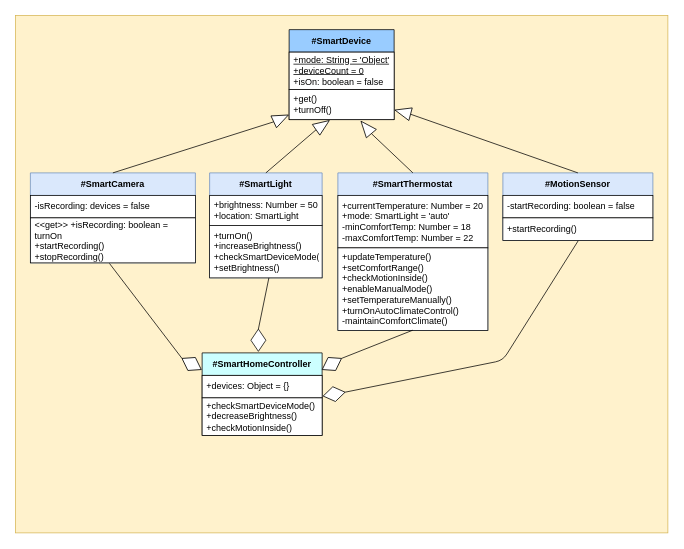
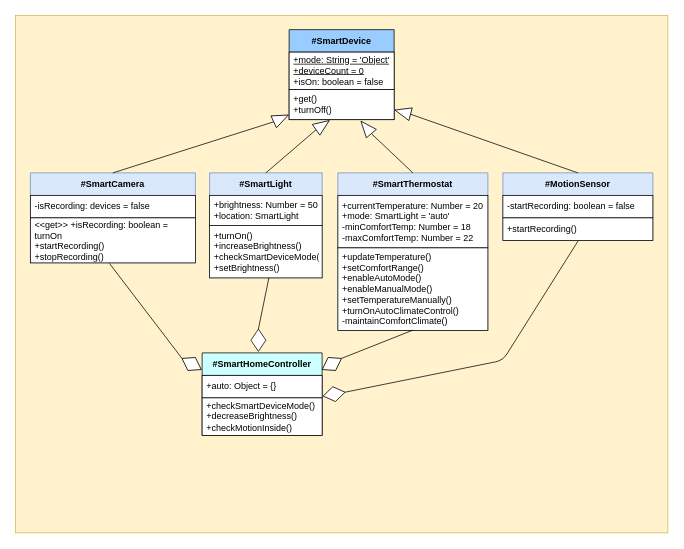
  <mxCell id="0" />
  <mxCell id="1" parent="0" />
  <mxCell id="2" value="" style="rounded=0;whiteSpace=wrap;html=1;fillColor=#fff2cc;strokeColor=#d6b656;" vertex="1" parent="1"><mxGeometry x="20" y="20" width="870" height="690" as="geometry" /></mxCell>
  <mxCell id="3" value="#SmartDevice" style="swimlane;fontStyle=1;childLayout=stackLayout;horizontal=1;startSize=30;horizontalStack=0;resizeParent=1;resizeParentMax=0;resizeLast=0;collapsible=1;marginBottom=0;whiteSpace=wrap;html=1;direction=east;fillColor=#99CCFF;" parent="1" vertex="1"><mxGeometry x="385" y="39" width="140" height="120" as="geometry"><mxRectangle x="360" y="240" width="110" height="30" as="alternateBounds" /></mxGeometry></mxCell>
  <mxCell id="4" value="&lt;div&gt;&lt;font style=&quot;color: rgb(0, 0, 0);&quot;&gt;&lt;u&gt;+mode: String = 'Object'&lt;/u&gt;&lt;/font&gt;&lt;/div&gt;&lt;div&gt;&lt;u&gt;+deviceCount = 0&lt;/u&gt;&lt;/div&gt;+isOn: boolean = false" style="text;align=left;verticalAlign=middle;spacingLeft=4;spacingRight=4;overflow=hidden;points=[[0,0.5],[1,0.5]];portConstraint=eastwest;rotatable=0;whiteSpace=wrap;html=1;strokeColor=default;fillColor=#FFFFFF;" parent="3" vertex="1"><mxGeometry y="30" width="140" height="50" as="geometry" /></mxCell>
  <mxCell id="5" value="&lt;font style=&quot;color: rgb(0, 0, 0);&quot;&gt;+get()&lt;/font&gt;&lt;div&gt;&lt;font style=&quot;color: rgb(0, 0, 0);&quot;&gt;+turnOff()&lt;/font&gt;&lt;/div&gt;" style="text;strokeColor=default;fillColor=#FFFFFF;align=left;verticalAlign=middle;spacingLeft=4;spacingRight=4;overflow=hidden;points=[[0,0.5],[1,0.5]];portConstraint=eastwest;rotatable=0;whiteSpace=wrap;html=1;" parent="3" vertex="1"><mxGeometry y="80" width="140" height="40" as="geometry" /></mxCell>
  <mxCell id="6" value="#SmartCamera" style="swimlane;fontStyle=1;childLayout=stackLayout;horizontal=1;startSize=30;horizontalStack=0;resizeParent=1;resizeParentMax=0;resizeLast=0;collapsible=1;marginBottom=0;whiteSpace=wrap;html=1;fillColor=#dae8fc;strokeColor=#6c8ebf;" vertex="1" parent="1"><mxGeometry x="40" y="230" width="220" height="120" as="geometry" /></mxCell>
  <mxCell id="7" value="-isRecording: devices = false" style="text;strokeColor=default;fillColor=#FFFFFF;align=left;verticalAlign=middle;spacingLeft=4;spacingRight=4;overflow=hidden;points=[[0,0.5],[1,0.5]];portConstraint=eastwest;rotatable=0;whiteSpace=wrap;html=1;" vertex="1" parent="6"><mxGeometry y="30" width="220" height="30" as="geometry" /></mxCell>
  <mxCell id="8" value="&lt;div&gt;&lt;font style=&quot;color: rgb(0, 0, 0);&quot;&gt;&amp;lt;&amp;lt;get&amp;gt;&amp;gt; +isRecording: boolean = turnOn&lt;/font&gt;&lt;/div&gt;&lt;font style=&quot;color: rgb(0, 0, 0);&quot;&gt;+startRecording()&lt;/font&gt;&lt;div&gt;&lt;font style=&quot;color: rgb(0, 0, 0);&quot;&gt;+stopRecording()&lt;/font&gt;&lt;/div&gt;" style="text;strokeColor=default;fillColor=#FFFFFF;align=left;verticalAlign=middle;spacingLeft=4;spacingRight=4;overflow=hidden;points=[[0,0.5],[1,0.5]];portConstraint=eastwest;rotatable=0;whiteSpace=wrap;html=1;fontColor=#000000;" vertex="1" parent="6"><mxGeometry y="60" width="220" height="60" as="geometry" /></mxCell>
  <mxCell id="9" value="#SmartLight" style="swimlane;fontStyle=1;childLayout=stackLayout;horizontal=1;startSize=30;horizontalStack=0;resizeParent=1;resizeParentMax=0;resizeLast=0;collapsible=1;marginBottom=0;whiteSpace=wrap;html=1;fillColor=#dae8fc;strokeColor=#6c8ebf;" vertex="1" parent="1"><mxGeometry x="279" y="230" width="150" height="140" as="geometry" /></mxCell>
  <mxCell id="10" value="+brightness: Number = 50&lt;div&gt;+location: SmartLight&lt;/div&gt;" style="text;strokeColor=default;fillColor=#FFFFFF;align=left;verticalAlign=middle;spacingLeft=4;spacingRight=4;overflow=hidden;points=[[0,0.5],[1,0.5]];portConstraint=eastwest;rotatable=0;whiteSpace=wrap;html=1;" vertex="1" parent="9"><mxGeometry y="30" width="150" height="40" as="geometry" /></mxCell>
  <mxCell id="11" value="&lt;div&gt;+turnOn()&lt;/div&gt;+increaseBrightness()&lt;div&gt;+checkSmartDeviceMode()&lt;/div&gt;&lt;div&gt;+setBrightness()&lt;/div&gt;" style="text;strokeColor=default;fillColor=#FFFFFF;align=left;verticalAlign=middle;spacingLeft=4;spacingRight=4;overflow=hidden;points=[[0,0.5],[1,0.5]];portConstraint=eastwest;rotatable=0;whiteSpace=wrap;html=1;fontColor=#000000;" vertex="1" parent="9"><mxGeometry y="70" width="150" height="70" as="geometry" /></mxCell>
  <mxCell id="12" value="#SmartThermostat" style="swimlane;childLayout=stackLayout;horizontal=1;startSize=30;horizontalStack=0;resizeParent=1;resizeParentMax=0;resizeLast=0;collapsible=1;marginBottom=0;whiteSpace=wrap;html=1;fontStyle=1;fillColor=#dae8fc;strokeColor=#6c8ebf;" vertex="1" parent="1"><mxGeometry x="450" y="230" width="200" height="210" as="geometry" /></mxCell>
  <mxCell id="13" value="+currentTemperature: Number = 20&lt;div&gt;+mode: SmartLight = 'auto'&lt;/div&gt;&lt;div&gt;-minComfortTemp: Number = 18&lt;/div&gt;&lt;div&gt;-maxComfortTemp: Number = 22&lt;/div&gt;" style="text;strokeColor=default;fillColor=#FFFFFF;align=left;verticalAlign=middle;spacingLeft=4;spacingRight=4;overflow=hidden;points=[[0,0.5],[1,0.5]];portConstraint=eastwest;rotatable=0;whiteSpace=wrap;html=1;" vertex="1" parent="12"><mxGeometry y="30" width="200" height="70" as="geometry" /></mxCell>
- <mxCell id="14" value="+updateTemperature()&lt;div&gt;&lt;font color=&quot;#000000&quot;&gt;+setComfortRange()&lt;/font&gt;&lt;/div&gt;&lt;div&gt;&lt;font color=&quot;#000000&quot;&gt;+checkMotionInside()&lt;/font&gt;&lt;/div&gt;&lt;div&gt;&lt;font color=&quot;#000000&quot;&gt;+enableManualMode()&lt;/font&gt;&lt;/div&gt;&lt;div&gt;&lt;font color=&quot;#000000&quot;&gt;+setTemperatureManually()&lt;br&gt;&lt;/font&gt;&lt;div&gt;&lt;font style=&quot;color: rgb(0, 0, 0);&quot;&gt;+turnOnAutoClimateControl()&lt;/font&gt;&lt;/div&gt;&lt;/div&gt;&lt;div&gt;&lt;font style=&quot;color: rgb(0, 0, 0);&quot;&gt;-maintainComfortClimate()&lt;/font&gt;&lt;/div&gt;" style="text;strokeColor=default;fillColor=#FFFFFF;align=left;verticalAlign=middle;spacingLeft=4;spacingRight=4;overflow=hidden;points=[[0,0.5],[1,0.5]];portConstraint=eastwest;rotatable=0;whiteSpace=wrap;html=1;" vertex="1" parent="12"><mxGeometry y="100" width="200" height="110" as="geometry" /></mxCell>
+ <mxCell id="14" value="+updateTemperature()&lt;div&gt;&lt;font color=&quot;#000000&quot;&gt;+setComfortRange()&lt;/font&gt;&lt;/div&gt;&lt;div&gt;&lt;font color=&quot;#000000&quot;&gt;+enableAutoMode()&lt;/font&gt;&lt;/div&gt;&lt;div&gt;&lt;font color=&quot;#000000&quot;&gt;+enableManualMode()&lt;/font&gt;&lt;/div&gt;&lt;div&gt;&lt;font color=&quot;#000000&quot;&gt;+setTemperatureManually()&lt;br&gt;&lt;/font&gt;&lt;div&gt;&lt;font style=&quot;color: rgb(0, 0, 0);&quot;&gt;+turnOnAutoClimateControl()&lt;/font&gt;&lt;/div&gt;&lt;/div&gt;&lt;div&gt;&lt;font style=&quot;color: rgb(0, 0, 0);&quot;&gt;-maintainComfortClimate()&lt;/font&gt;&lt;/div&gt;" style="text;strokeColor=default;fillColor=#FFFFFF;align=left;verticalAlign=middle;spacingLeft=4;spacingRight=4;overflow=hidden;points=[[0,0.5],[1,0.5]];portConstraint=eastwest;rotatable=0;whiteSpace=wrap;html=1;" vertex="1" parent="12"><mxGeometry y="100" width="200" height="110" as="geometry" /></mxCell>
  <mxCell id="15" value="#SmartHomeController" style="swimlane;fontStyle=1;childLayout=stackLayout;horizontal=1;startSize=30;horizontalStack=0;resizeParent=1;resizeParentMax=0;resizeLast=0;collapsible=1;marginBottom=0;whiteSpace=wrap;html=1;direction=east;fillColor=#CCFFFF;" vertex="1" parent="1"><mxGeometry x="269" y="470" width="160" height="110" as="geometry"><mxRectangle x="360" y="240" width="110" height="30" as="alternateBounds" /></mxGeometry></mxCell>
- <mxCell id="16" value="+devices: Object = {}" style="text;align=left;verticalAlign=middle;spacingLeft=4;spacingRight=4;overflow=hidden;points=[[0,0.5],[1,0.5]];portConstraint=eastwest;rotatable=0;whiteSpace=wrap;html=1;strokeColor=default;fillColor=#FFFFFF;" vertex="1" parent="15"><mxGeometry y="30" width="160" height="30" as="geometry" /></mxCell>
+ <mxCell id="16" value="+auto: Object = {}" style="text;align=left;verticalAlign=middle;spacingLeft=4;spacingRight=4;overflow=hidden;points=[[0,0.5],[1,0.5]];portConstraint=eastwest;rotatable=0;whiteSpace=wrap;html=1;strokeColor=default;fillColor=#FFFFFF;" vertex="1" parent="15"><mxGeometry y="30" width="160" height="30" as="geometry" /></mxCell>
  <mxCell id="17" value="+checkSmartDeviceMode()&lt;div&gt;+decreaseBrightness()&lt;/div&gt;&lt;div&gt;+checkMotionInside()&lt;/div&gt;" style="text;strokeColor=default;fillColor=#FFFFFF;align=left;verticalAlign=middle;spacingLeft=4;spacingRight=4;overflow=hidden;points=[[0,0.5],[1,0.5]];portConstraint=eastwest;rotatable=0;whiteSpace=wrap;html=1;fontColor=#000000;" vertex="1" parent="15"><mxGeometry y="60" width="160" height="50" as="geometry" /></mxCell>
  <mxCell id="18" value="" style="endArrow=none;html=1;entryX=0;entryY=0.5;entryDx=0;entryDy=0;exitX=0.5;exitY=0;exitDx=0;exitDy=0;" edge="1" parent="1" source="6" target="33"><mxGeometry width="50" height="50" relative="1" as="geometry"><mxPoint x="314.68" y="240.16" as="sourcePoint" /><mxPoint x="312.953" y="220.012" as="targetPoint" /></mxGeometry></mxCell>
  <mxCell id="19" value="" style="endArrow=none;html=1;exitX=0.5;exitY=0;exitDx=0;exitDy=0;entryX=0;entryY=0.5;entryDx=0;entryDy=0;" edge="1" parent="1" target="21" source="9"><mxGeometry width="50" height="50" relative="1" as="geometry"><mxPoint x="357" y="302.998" as="sourcePoint" /><mxPoint x="455" y="180" as="targetPoint" /></mxGeometry></mxCell>
  <mxCell id="20" value="" style="group;rotation=55;" vertex="1" connectable="0" parent="1"><mxGeometry x="410" y="148.688" width="17.02" height="49.31" as="geometry" /></mxCell>
  <mxCell id="21" value="" style="triangle;whiteSpace=wrap;html=1;rotation=-35;" vertex="1" parent="20"><mxGeometry x="9" y="9" width="21.529" height="17.376" as="geometry" /></mxCell>
  <mxCell id="22" value="" style="endArrow=none;html=1;entryX=0;entryY=0.5;entryDx=0;entryDy=0;exitX=0.5;exitY=0;exitDx=0;exitDy=0;" edge="1" parent="1" target="24" source="12"><mxGeometry width="50" height="50" relative="1" as="geometry"><mxPoint x="675" y="230" as="sourcePoint" /><mxPoint x="417.953" y="220.012" as="targetPoint" /></mxGeometry></mxCell>
  <mxCell id="23" value="" style="group;rotation=-50;" vertex="1" connectable="0" parent="1"><mxGeometry x="481.98" y="149.69" width="17.02" height="49.31" as="geometry" /></mxCell>
  <mxCell id="24" value="" style="triangle;whiteSpace=wrap;html=1;rotation=-130;" vertex="1" parent="23"><mxGeometry x="-5" y="11" width="21.529" height="17.376" as="geometry" /></mxCell>
  <mxCell id="25" value="" style="group;rotation=-62;" vertex="1" connectable="0" parent="1"><mxGeometry x="297.99" y="380.61" width="19" height="75.05" as="geometry" /></mxCell>
  <mxCell id="26" value="" style="rhombus;whiteSpace=wrap;html=1;rotation=-60;" vertex="1" parent="1"><mxGeometry x="245" y="470" width="20" height="29.625" as="geometry" /></mxCell>
  <mxCell id="27" value="" style="group;rotation=-62;" vertex="1" connectable="0" parent="1"><mxGeometry x="670.003" y="384.95" width="19" height="75.05" as="geometry" /></mxCell>
  <mxCell id="28" value="" style="rhombus;whiteSpace=wrap;html=1;rotation=80;flipH=0;flipV=0;" vertex="1" parent="1"><mxGeometry x="435.003" y="510.19" width="20" height="29.625" as="geometry" /></mxCell>
  <mxCell id="29" value="" style="endArrow=none;html=1;exitX=0.5;exitY=0;exitDx=0;exitDy=0;entryX=0.504;entryY=0.998;entryDx=0;entryDy=0;entryPerimeter=0;" edge="1" parent="1" source="28" target="32"><mxGeometry width="50" height="50" relative="1" as="geometry"><mxPoint x="675.703" y="411.55" as="sourcePoint" /><mxPoint x="720" y="330" as="targetPoint" /><Array as="points"><mxPoint x="670" y="480" /></Array></mxGeometry></mxCell>
  <mxCell id="30" value="#MotionSensor" style="swimlane;fontStyle=1;childLayout=stackLayout;horizontal=1;startSize=30;horizontalStack=0;resizeParent=1;resizeParentMax=0;resizeLast=0;collapsible=1;marginBottom=0;whiteSpace=wrap;html=1;fillColor=#dae8fc;strokeColor=#6c8ebf;" vertex="1" parent="1"><mxGeometry x="670" y="230" width="200" height="90" as="geometry" /></mxCell>
  <mxCell id="31" value="-startRecording: boolean = false" style="text;strokeColor=default;fillColor=#FFFFFF;align=left;verticalAlign=middle;spacingLeft=4;spacingRight=4;overflow=hidden;points=[[0,0.5],[1,0.5]];portConstraint=eastwest;rotatable=0;whiteSpace=wrap;html=1;" vertex="1" parent="30"><mxGeometry y="30" width="200" height="30" as="geometry" /></mxCell>
  <mxCell id="32" value="+startRecording()" style="text;strokeColor=default;fillColor=#FFFFFF;align=left;verticalAlign=middle;spacingLeft=4;spacingRight=4;overflow=hidden;points=[[0,0.5],[1,0.5]];portConstraint=eastwest;rotatable=0;whiteSpace=wrap;html=1;" vertex="1" parent="30"><mxGeometry y="60" width="200" height="30" as="geometry" /></mxCell>
  <mxCell id="33" value="" style="triangle;whiteSpace=wrap;html=1;rotation=-25;" vertex="1" parent="1"><mxGeometry x="363.469" y="148.686" width="21.529" height="17.376" as="geometry" /></mxCell>
  <mxCell id="34" value="" style="endArrow=none;html=1;entryX=0;entryY=0.5;entryDx=0;entryDy=0;exitX=0.5;exitY=0;exitDx=0;exitDy=0;" edge="1" parent="1" target="36" source="30"><mxGeometry width="50" height="50" relative="1" as="geometry"><mxPoint x="630" y="210" as="sourcePoint" /><mxPoint x="436.953" y="200.012" as="targetPoint" /></mxGeometry></mxCell>
  <mxCell id="35" value="" style="group;rotation=-40;" vertex="1" connectable="0" parent="1"><mxGeometry x="527.98" y="130.69" width="17.02" height="49.31" as="geometry" /></mxCell>
  <mxCell id="36" value="" style="triangle;whiteSpace=wrap;html=1;rotation=-165;" vertex="1" parent="35"><mxGeometry x="-2.25" y="9.62" width="21.529" height="17.376" as="geometry" /></mxCell>
  <mxCell id="37" value="" style="group;rotation=20;" vertex="1" connectable="0" parent="1"><mxGeometry x="329.997" y="435.323" width="28.926" height="34.679" as="geometry" /></mxCell>
  <mxCell id="38" value="" style="rhombus;whiteSpace=wrap;html=1;rotation=0;" vertex="1" parent="37"><mxGeometry x="4" y="3" width="20" height="29.625" as="geometry" /></mxCell>
  <mxCell id="39" value="" style="endArrow=none;html=1;exitX=0.5;exitY=0;exitDx=0;exitDy=0;" edge="1" parent="1" source="38"><mxGeometry width="50" height="50" relative="1" as="geometry"><mxPoint x="391.591" y="432.988" as="sourcePoint" /><mxPoint x="358" y="370" as="targetPoint" /></mxGeometry></mxCell>
  <mxCell id="40" value="" style="endArrow=none;html=1;exitX=0.5;exitY=0;exitDx=0;exitDy=0;entryX=0.499;entryY=0.998;entryDx=0;entryDy=0;entryPerimeter=0;" edge="1" parent="1" source="42" target="14"><mxGeometry width="50" height="50" relative="1" as="geometry"><mxPoint x="517.98" y="422.97" as="sourcePoint" /><mxPoint x="531.98" y="384.97" as="targetPoint" /></mxGeometry></mxCell>
  <mxCell id="41" value="" style="endArrow=none;html=1;exitX=0.5;exitY=0;exitDx=0;exitDy=0;entryX=0.479;entryY=1.011;entryDx=0;entryDy=0;entryPerimeter=0;" edge="1" parent="1" source="26" target="8"><mxGeometry width="50" height="50" relative="1" as="geometry"><mxPoint x="303.69" y="407.21" as="sourcePoint" /><mxPoint x="151" y="333" as="targetPoint" /><Array as="points" /></mxGeometry></mxCell>
  <mxCell id="42" value="" style="rhombus;whiteSpace=wrap;html=1;rotation=60;" vertex="1" parent="1"><mxGeometry x="432" y="470" width="20" height="29.625" as="geometry" /></mxCell>
